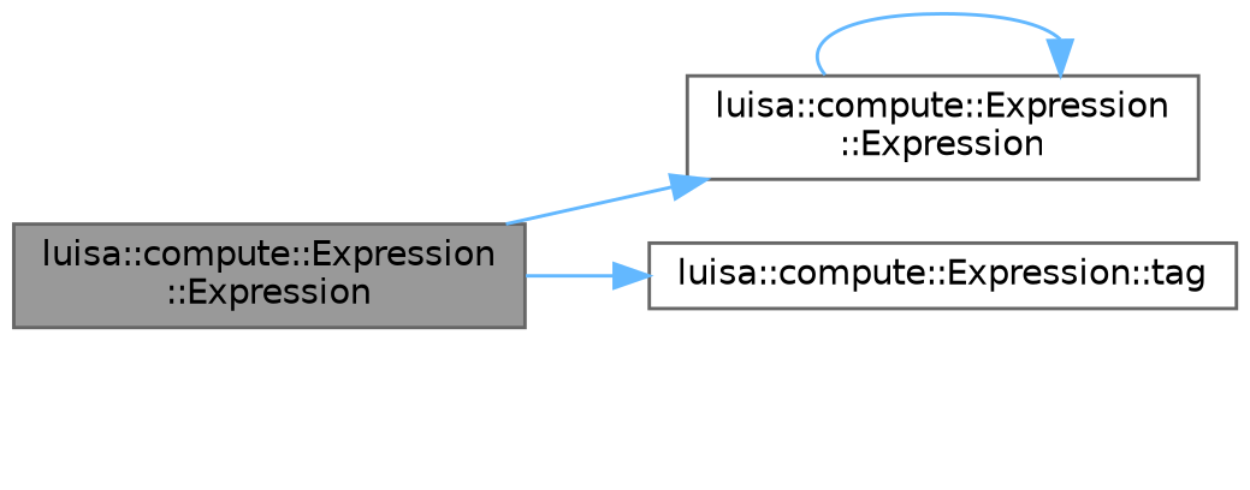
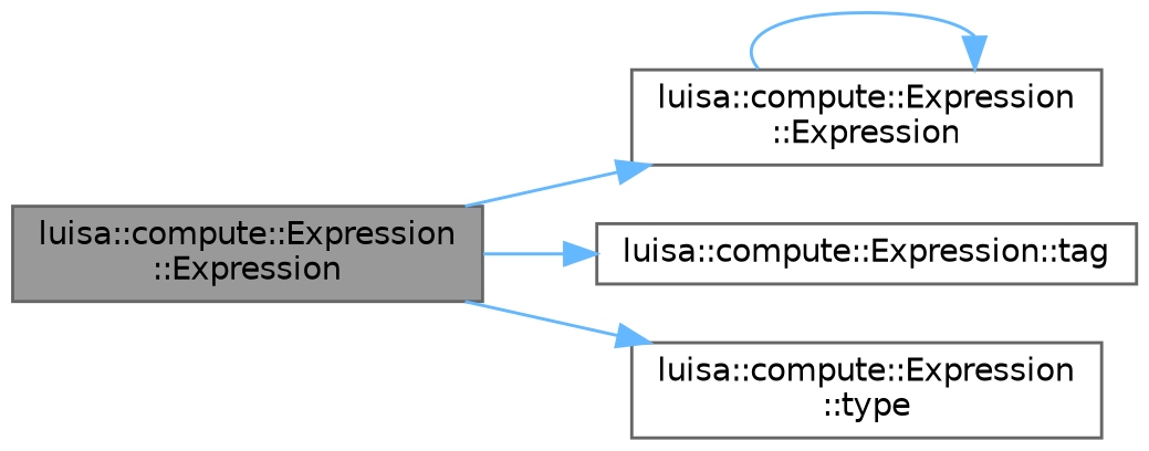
  digraph {
    rankdir=LR
    node [color=grey40 fillcolor=white fontname=Helvetica fontsize=10 shape=box style=filled]
    edge [color=steelblue1 fontname=Helvetica fontsize=10 labelfontname=Helvetica labelfontsize=10 style=solid]
    n1 [color=gray40 fillcolor=grey60 fontcolor=black height=0.2 label="luisa::compute::Expression\l::Expression" width=0.4]
    n2 [height=0.2 label="luisa::compute::Expression\l::Expression" width=0.4]
    n3 [height=0.2 label="luisa::compute::Expression::tag" width=0.4]
+   n4 [height=0.2 label="luisa::compute::Expression\l::type" width=0.4]
    n1 -> n2
    n1 -> n3
+   n1 -> n4
    n2 -> n2
  }
